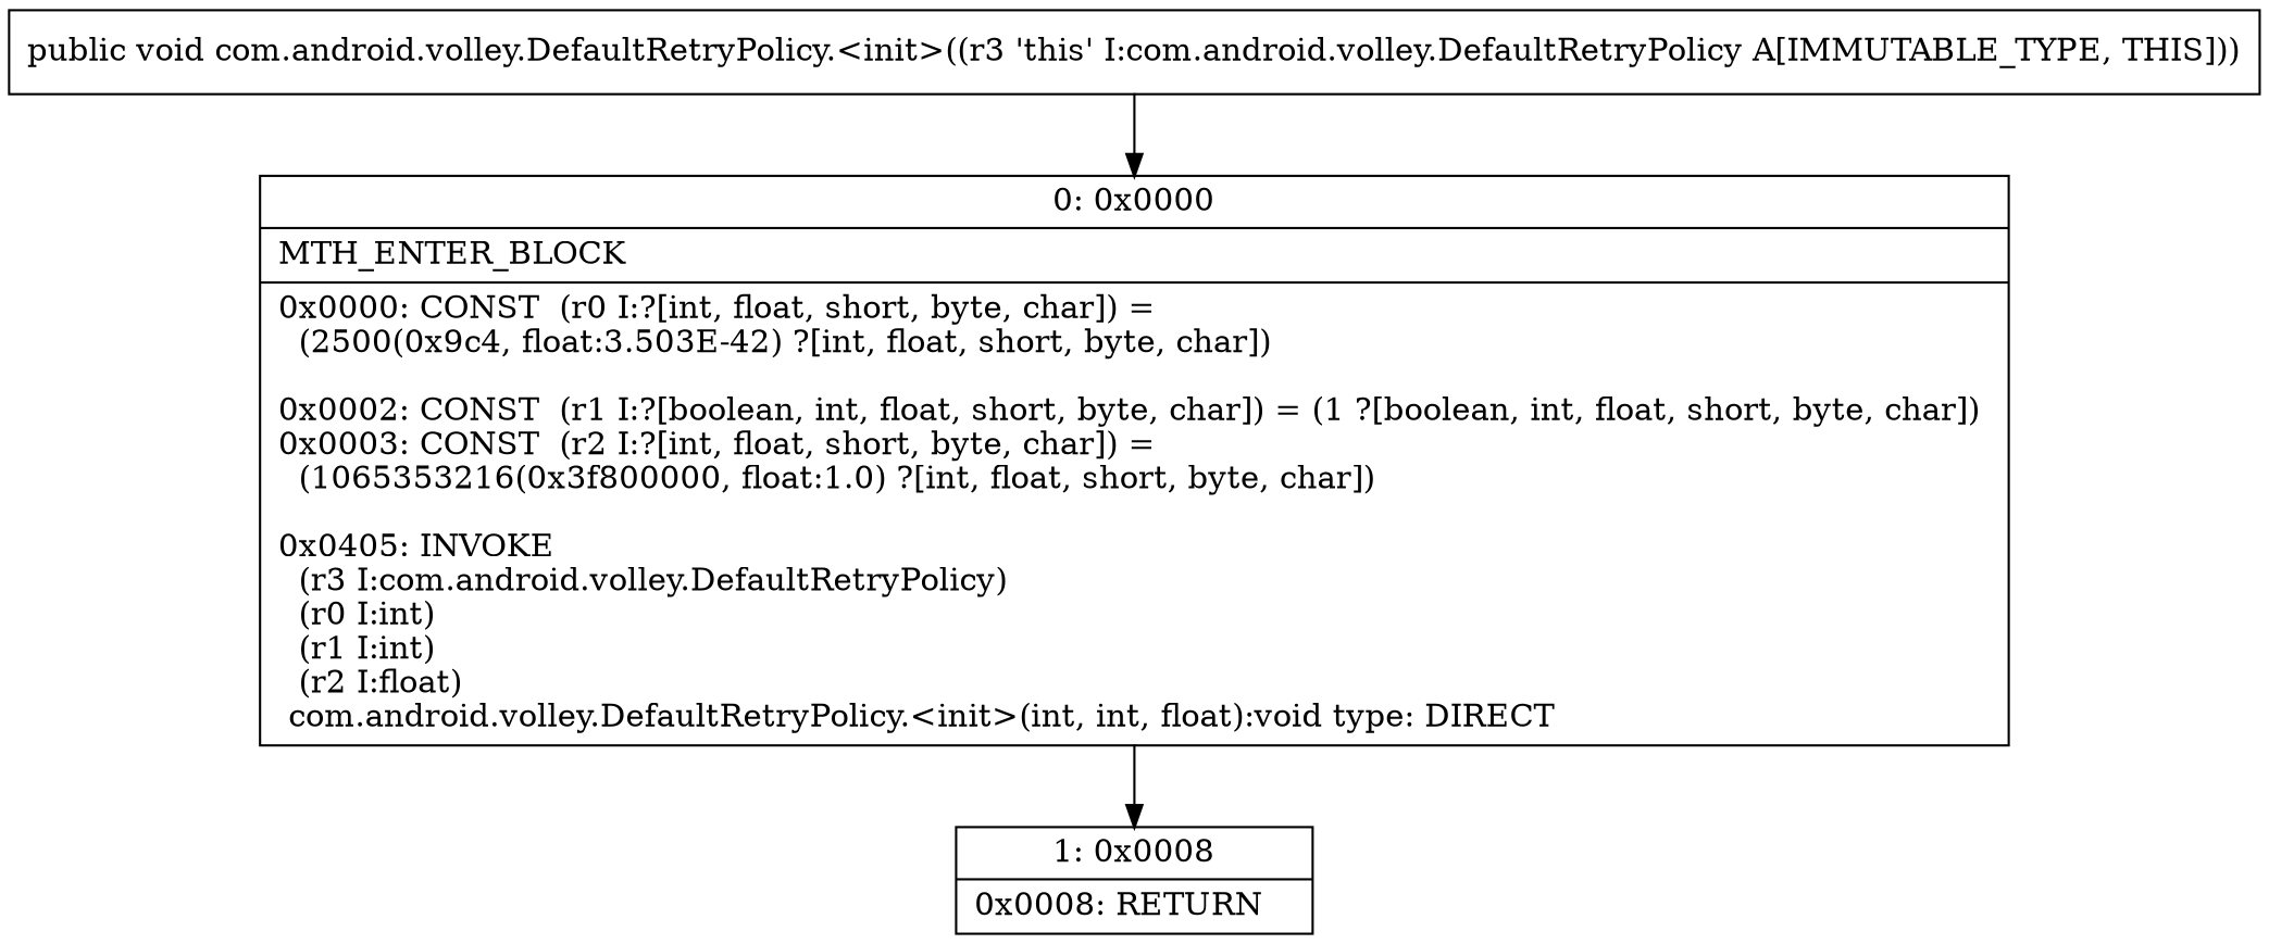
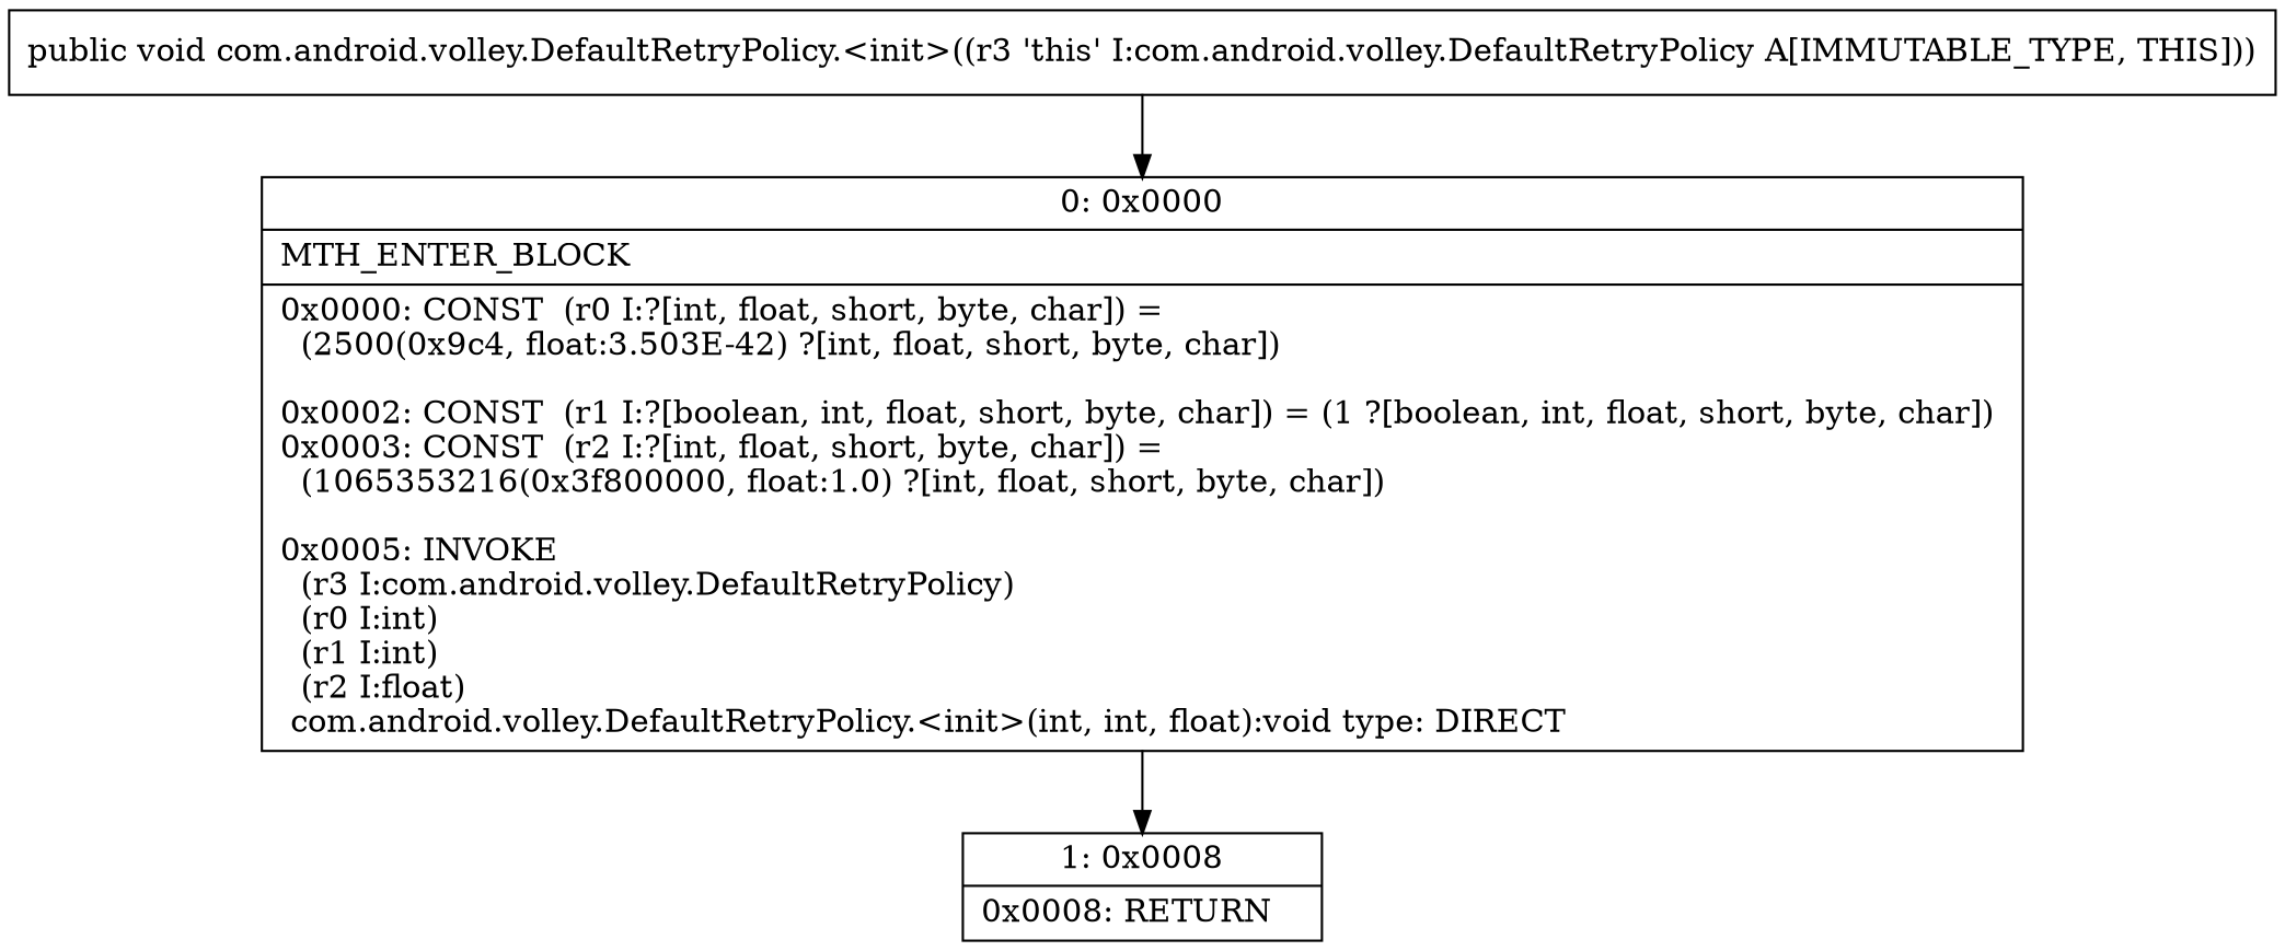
  digraph {
    node [shape=record]
-   n1 [label="{0\:\ 0x0000|MTH_ENTER_BLOCK\l|0x0000: CONST  (r0 I:?[int, float, short, byte, char]) = \l  (2500(0x9c4, float:3.503E\-42) ?[int, float, short, byte, char])\l \l0x0002: CONST  (r1 I:?[boolean, int, float, short, byte, char]) = (1 ?[boolean, int, float, short, byte, char]) \l0x0003: CONST  (r2 I:?[int, float, short, byte, char]) = \l  (1065353216(0x3f800000, float:1.0) ?[int, float, short, byte, char])\l \l0x0405: INVOKE  \l  (r3 I:com.android.volley.DefaultRetryPolicy)\l  (r0 I:int)\l  (r1 I:int)\l  (r2 I:float)\l com.android.volley.DefaultRetryPolicy.\<init\>(int, int, float):void type: DIRECT \l}"]
+   n1 [label="{0\:\ 0x0000|MTH_ENTER_BLOCK\l|0x0000: CONST  (r0 I:?[int, float, short, byte, char]) = \l  (2500(0x9c4, float:3.503E\-42) ?[int, float, short, byte, char])\l \l0x0002: CONST  (r1 I:?[boolean, int, float, short, byte, char]) = (1 ?[boolean, int, float, short, byte, char]) \l0x0003: CONST  (r2 I:?[int, float, short, byte, char]) = \l  (1065353216(0x3f800000, float:1.0) ?[int, float, short, byte, char])\l \l0x0005: INVOKE  \l  (r3 I:com.android.volley.DefaultRetryPolicy)\l  (r0 I:int)\l  (r1 I:int)\l  (r2 I:float)\l com.android.volley.DefaultRetryPolicy.\<init\>(int, int, float):void type: DIRECT \l}"]
    n2 [label="{1\:\ 0x0008|0x0008: RETURN   \l}"]
    n3 [label="{public void com.android.volley.DefaultRetryPolicy.\<init\>((r3 'this' I:com.android.volley.DefaultRetryPolicy A[IMMUTABLE_TYPE, THIS])) }"]
    n1 -> n2
    n3 -> n1
  }
